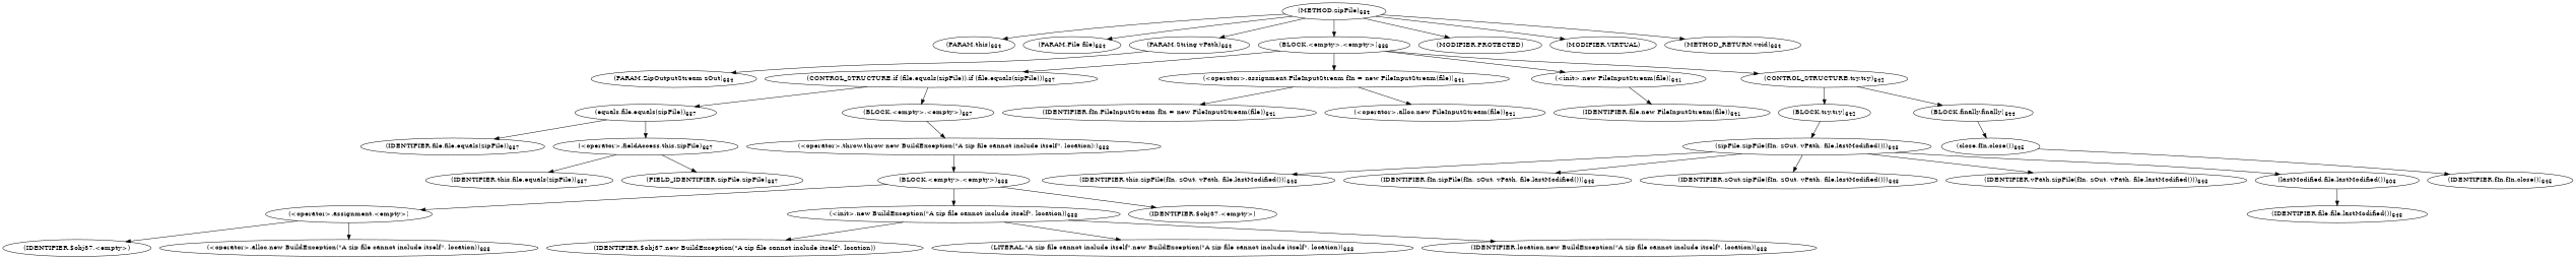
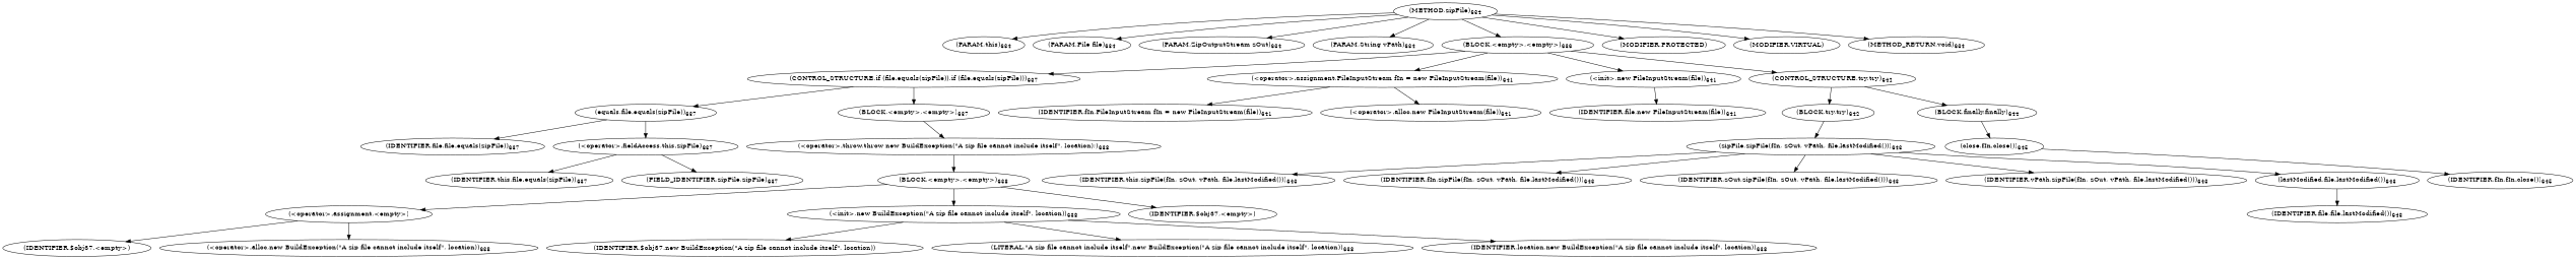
  digraph {
    n1 [label=<(METHOD,zipFile)<SUB>634</SUB>>]
    n2 [label=<(PARAM,this)<SUB>634</SUB>>]
    n3 [label=<(PARAM,File file)<SUB>634</SUB>>]
    n4 [label=<(PARAM,ZipOutputStream zOut)<SUB>634</SUB>>]
    n5 [label=<(PARAM,String vPath)<SUB>634</SUB>>]
    n6 [label=<(BLOCK,&lt;empty&gt;,&lt;empty&gt;)<SUB>636</SUB>>]
    n7 [label=<(MODIFIER,PROTECTED)>]
    n8 [label=<(MODIFIER,VIRTUAL)>]
    n9 [label=<(METHOD_RETURN,void)<SUB>634</SUB>>]
    n10 [label=<(CONTROL_STRUCTURE,if (file.equals(zipFile)),if (file.equals(zipFile)))<SUB>637</SUB>>]
    n11 [label=<(&lt;operator&gt;.assignment,FileInputStream fIn = new FileInputStream(file))<SUB>641</SUB>>]
    n12 [label=<(&lt;init&gt;,new FileInputStream(file))<SUB>641</SUB>>]
    n13 [label=<(CONTROL_STRUCTURE,try,try)<SUB>642</SUB>>]
    n14 [label=<(equals,file.equals(zipFile))<SUB>637</SUB>>]
    n15 [label=<(BLOCK,&lt;empty&gt;,&lt;empty&gt;)<SUB>637</SUB>>]
    n16 [label=<(IDENTIFIER,fIn,FileInputStream fIn = new FileInputStream(file))<SUB>641</SUB>>]
-   n17 [label=<(&lt;operator&gt;.alloc,new FileInputStream(file))<SUB>941</SUB>>]
+   n17 [label=<(&lt;operator&gt;.alloc,new FileInputStream(file))<SUB>641</SUB>>]
    n18 [label=<(IDENTIFIER,file,new FileInputStream(file))<SUB>641</SUB>>]
    n19 [label=<(BLOCK,try,try)<SUB>642</SUB>>]
    n20 [label=<(BLOCK,finally,finally)<SUB>644</SUB>>]
    n21 [label=<(IDENTIFIER,file,file.equals(zipFile))<SUB>637</SUB>>]
    n22 [label=<(&lt;operator&gt;.fieldAccess,this.zipFile)<SUB>637</SUB>>]
    n23 [label=<(&lt;operator&gt;.throw,throw new BuildException(&quot;A zip file cannot include itself&quot;, location);)<SUB>638</SUB>>]
    n24 [label=<(IDENTIFIER,this,file.equals(zipFile))<SUB>637</SUB>>]
    n25 [label=<(FIELD_IDENTIFIER,zipFile,zipFile)<SUB>637</SUB>>]
    n26 [label=<(BLOCK,&lt;empty&gt;,&lt;empty&gt;)<SUB>638</SUB>>]
    n27 [label=<(&lt;operator&gt;.assignment,&lt;empty&gt;)>]
    n28 [label=<(&lt;init&gt;,new BuildException(&quot;A zip file cannot include itself&quot;, location))<SUB>638</SUB>>]
    n29 [label=<(IDENTIFIER,$obj37,&lt;empty&gt;)>]
    n30 [label=<(IDENTIFIER,$obj37,&lt;empty&gt;)>]
    n31 [label=<(&lt;operator&gt;.alloc,new BuildException(&quot;A zip file cannot include itself&quot;, location))<SUB>638</SUB>>]
    n32 [label=<(IDENTIFIER,$obj37,new BuildException(&quot;A zip file cannot include itself&quot;, location))>]
    n33 [label=<(LITERAL,&quot;A zip file cannot include itself&quot;,new BuildException(&quot;A zip file cannot include itself&quot;, location))<SUB>638</SUB>>]
    n34 [label=<(IDENTIFIER,location,new BuildException(&quot;A zip file cannot include itself&quot;, location))<SUB>638</SUB>>]
    n35 [label=<(zipFile,zipFile(fIn, zOut, vPath, file.lastModified()))<SUB>643</SUB>>]
    n36 [label=<(close,fIn.close())<SUB>645</SUB>>]
    n37 [label=<(IDENTIFIER,this,zipFile(fIn, zOut, vPath, file.lastModified()))<SUB>643</SUB>>]
    n38 [label=<(IDENTIFIER,fIn,zipFile(fIn, zOut, vPath, file.lastModified()))<SUB>643</SUB>>]
    n39 [label=<(IDENTIFIER,zOut,zipFile(fIn, zOut, vPath, file.lastModified()))<SUB>643</SUB>>]
    n40 [label=<(IDENTIFIER,vPath,zipFile(fIn, zOut, vPath, file.lastModified()))<SUB>643</SUB>>]
-   n41 [label=<(lastModified,file.lastModified())<SUB>603</SUB>>]
+   n41 [label=<(lastModified,file.lastModified())<SUB>643</SUB>>]
    n42 [label=<(IDENTIFIER,file,file.lastModified())<SUB>643</SUB>>]
    n43 [label=<(IDENTIFIER,fIn,fIn.close())<SUB>645</SUB>>]
    n1 -> n2
    n1 -> n3
-   n5 -> n4
+   n1 -> n4
    n1 -> n5
    n1 -> n6
    n1 -> n7
    n1 -> n8
    n1 -> n9
    n6 -> n10
    n6 -> n11
    n6 -> n12
    n6 -> n13
    n10 -> n14
    n10 -> n15
    n11 -> n16
    n11 -> n17
    n12 -> n18
    n13 -> n19
    n13 -> n20
    n14 -> n21
    n14 -> n22
    n15 -> n23
    n19 -> n35
    n20 -> n36
    n22 -> n24
    n22 -> n25
    n23 -> n26
    n26 -> n27
    n26 -> n28
    n26 -> n29
    n27 -> n30
    n27 -> n31
    n28 -> n32
    n28 -> n33
    n28 -> n34
    n35 -> n37
    n35 -> n38
    n35 -> n39
    n35 -> n40
    n35 -> n41
    n36 -> n43
    n41 -> n42
  }
